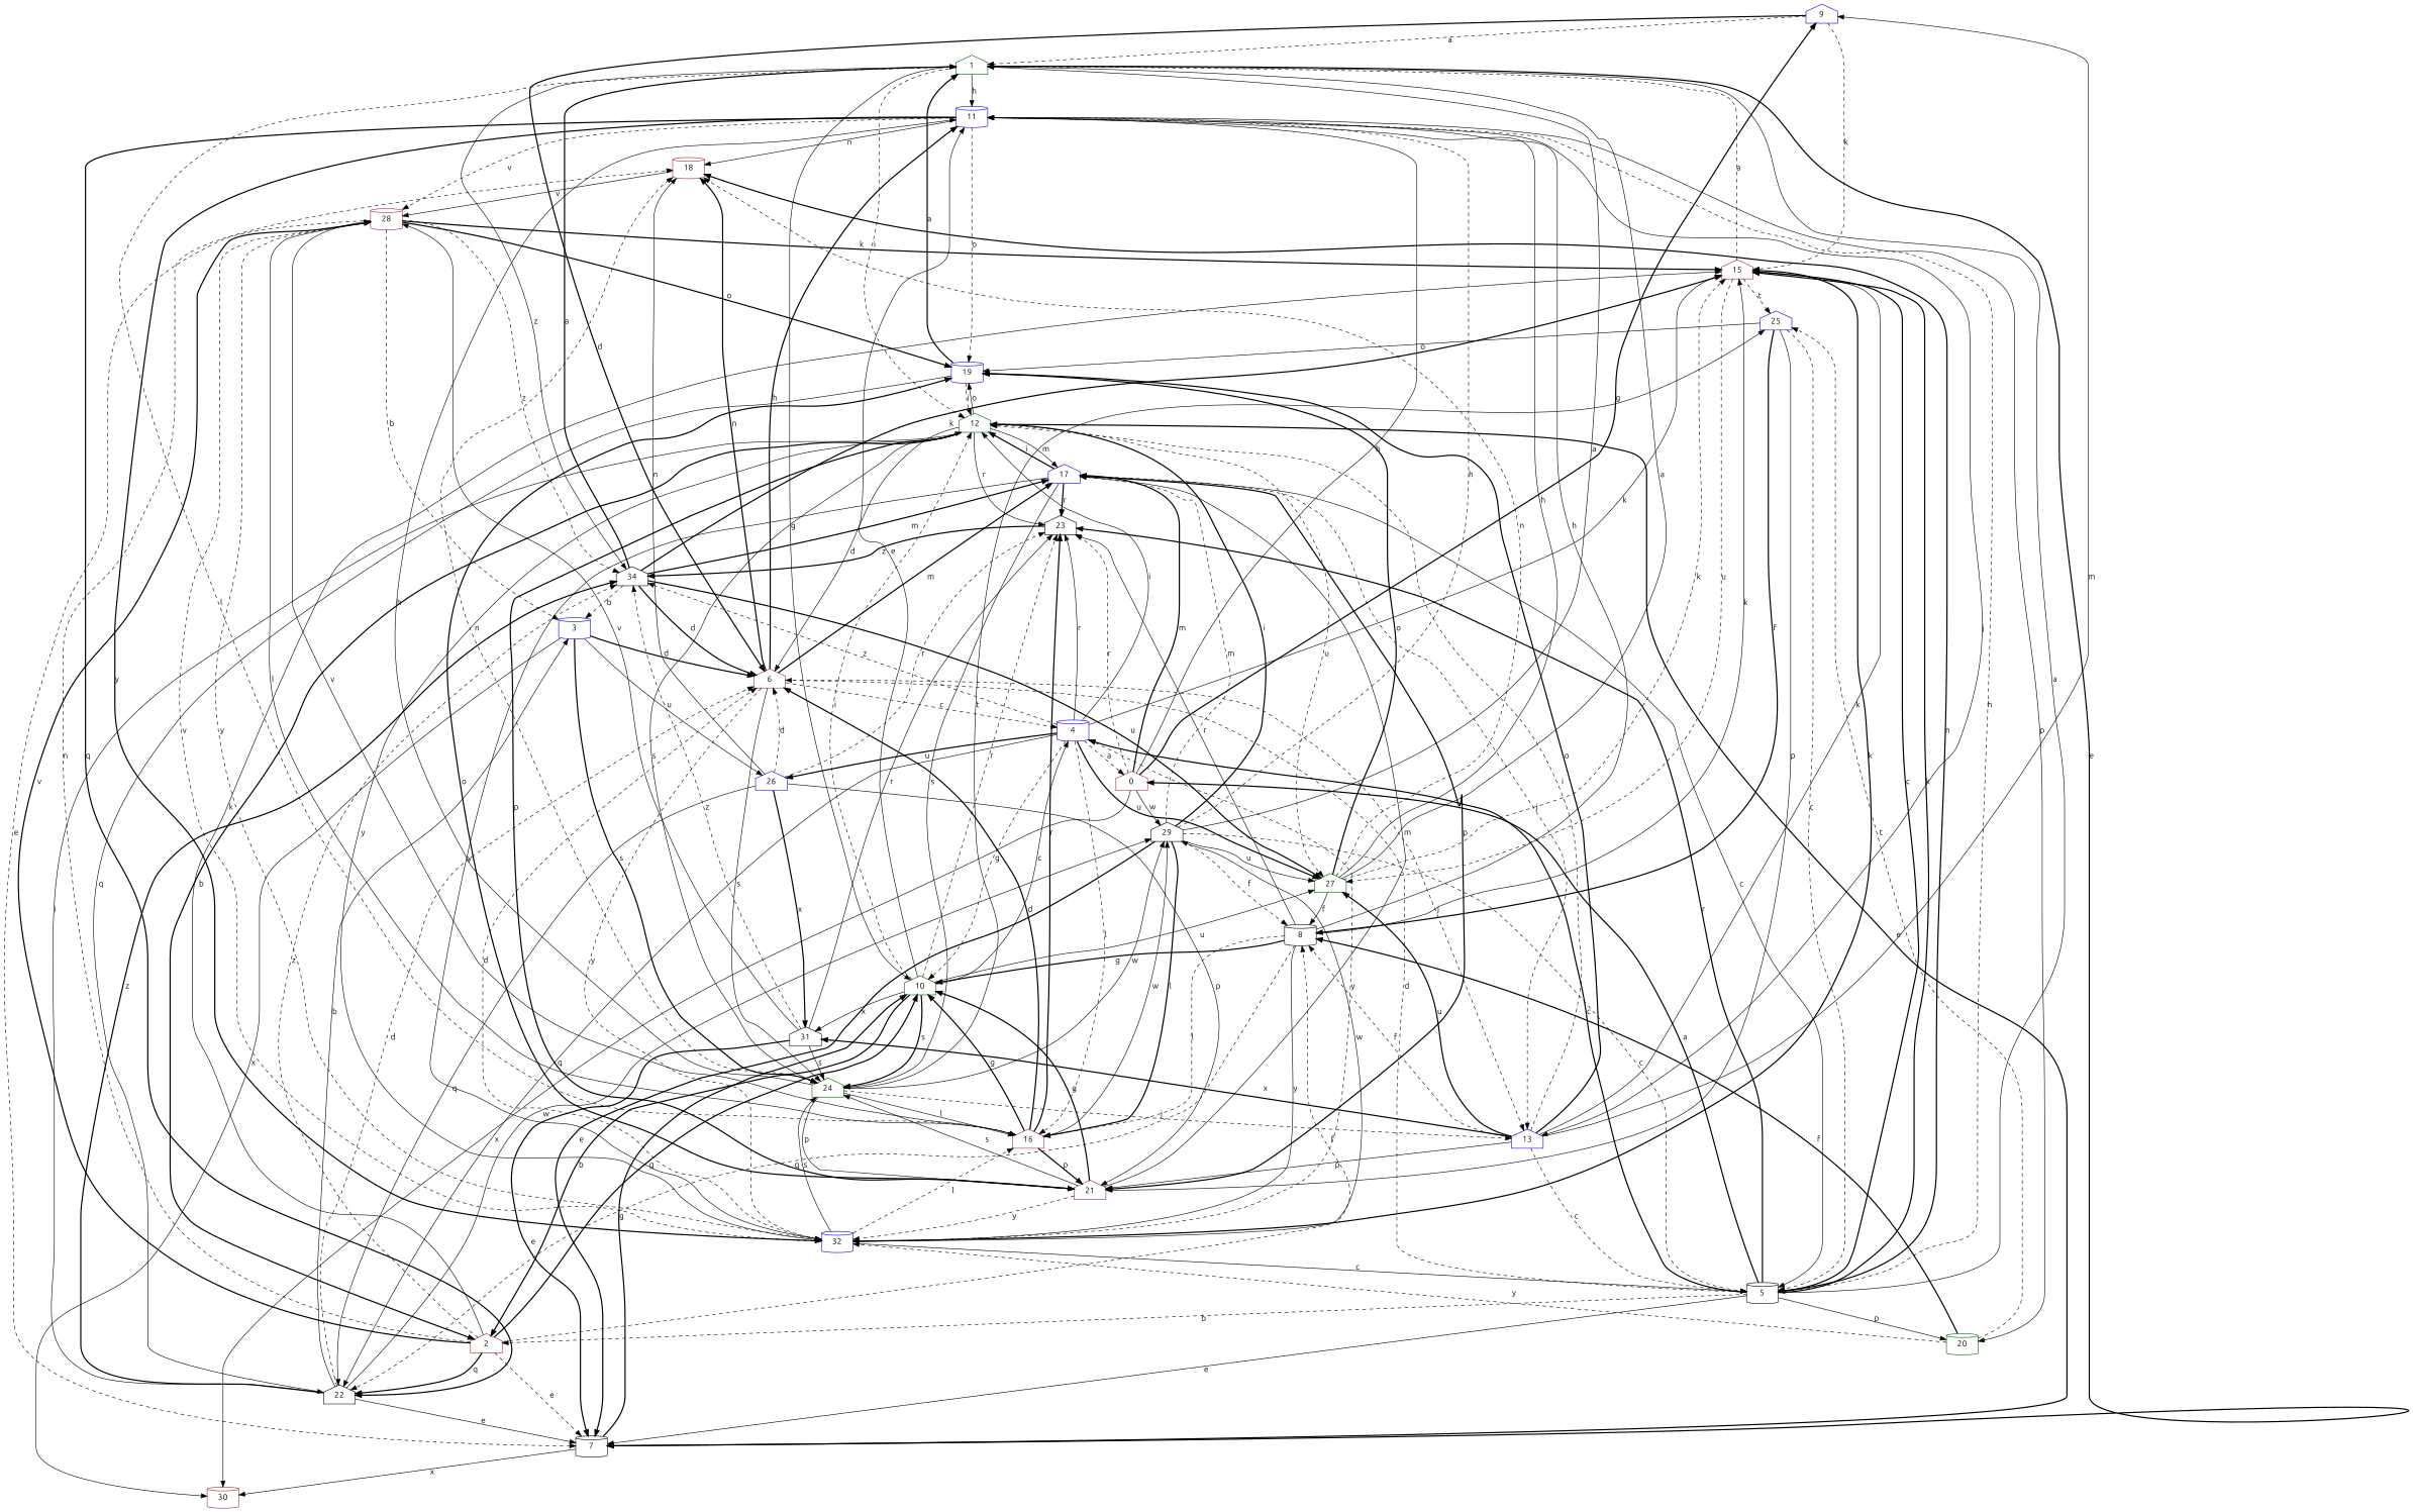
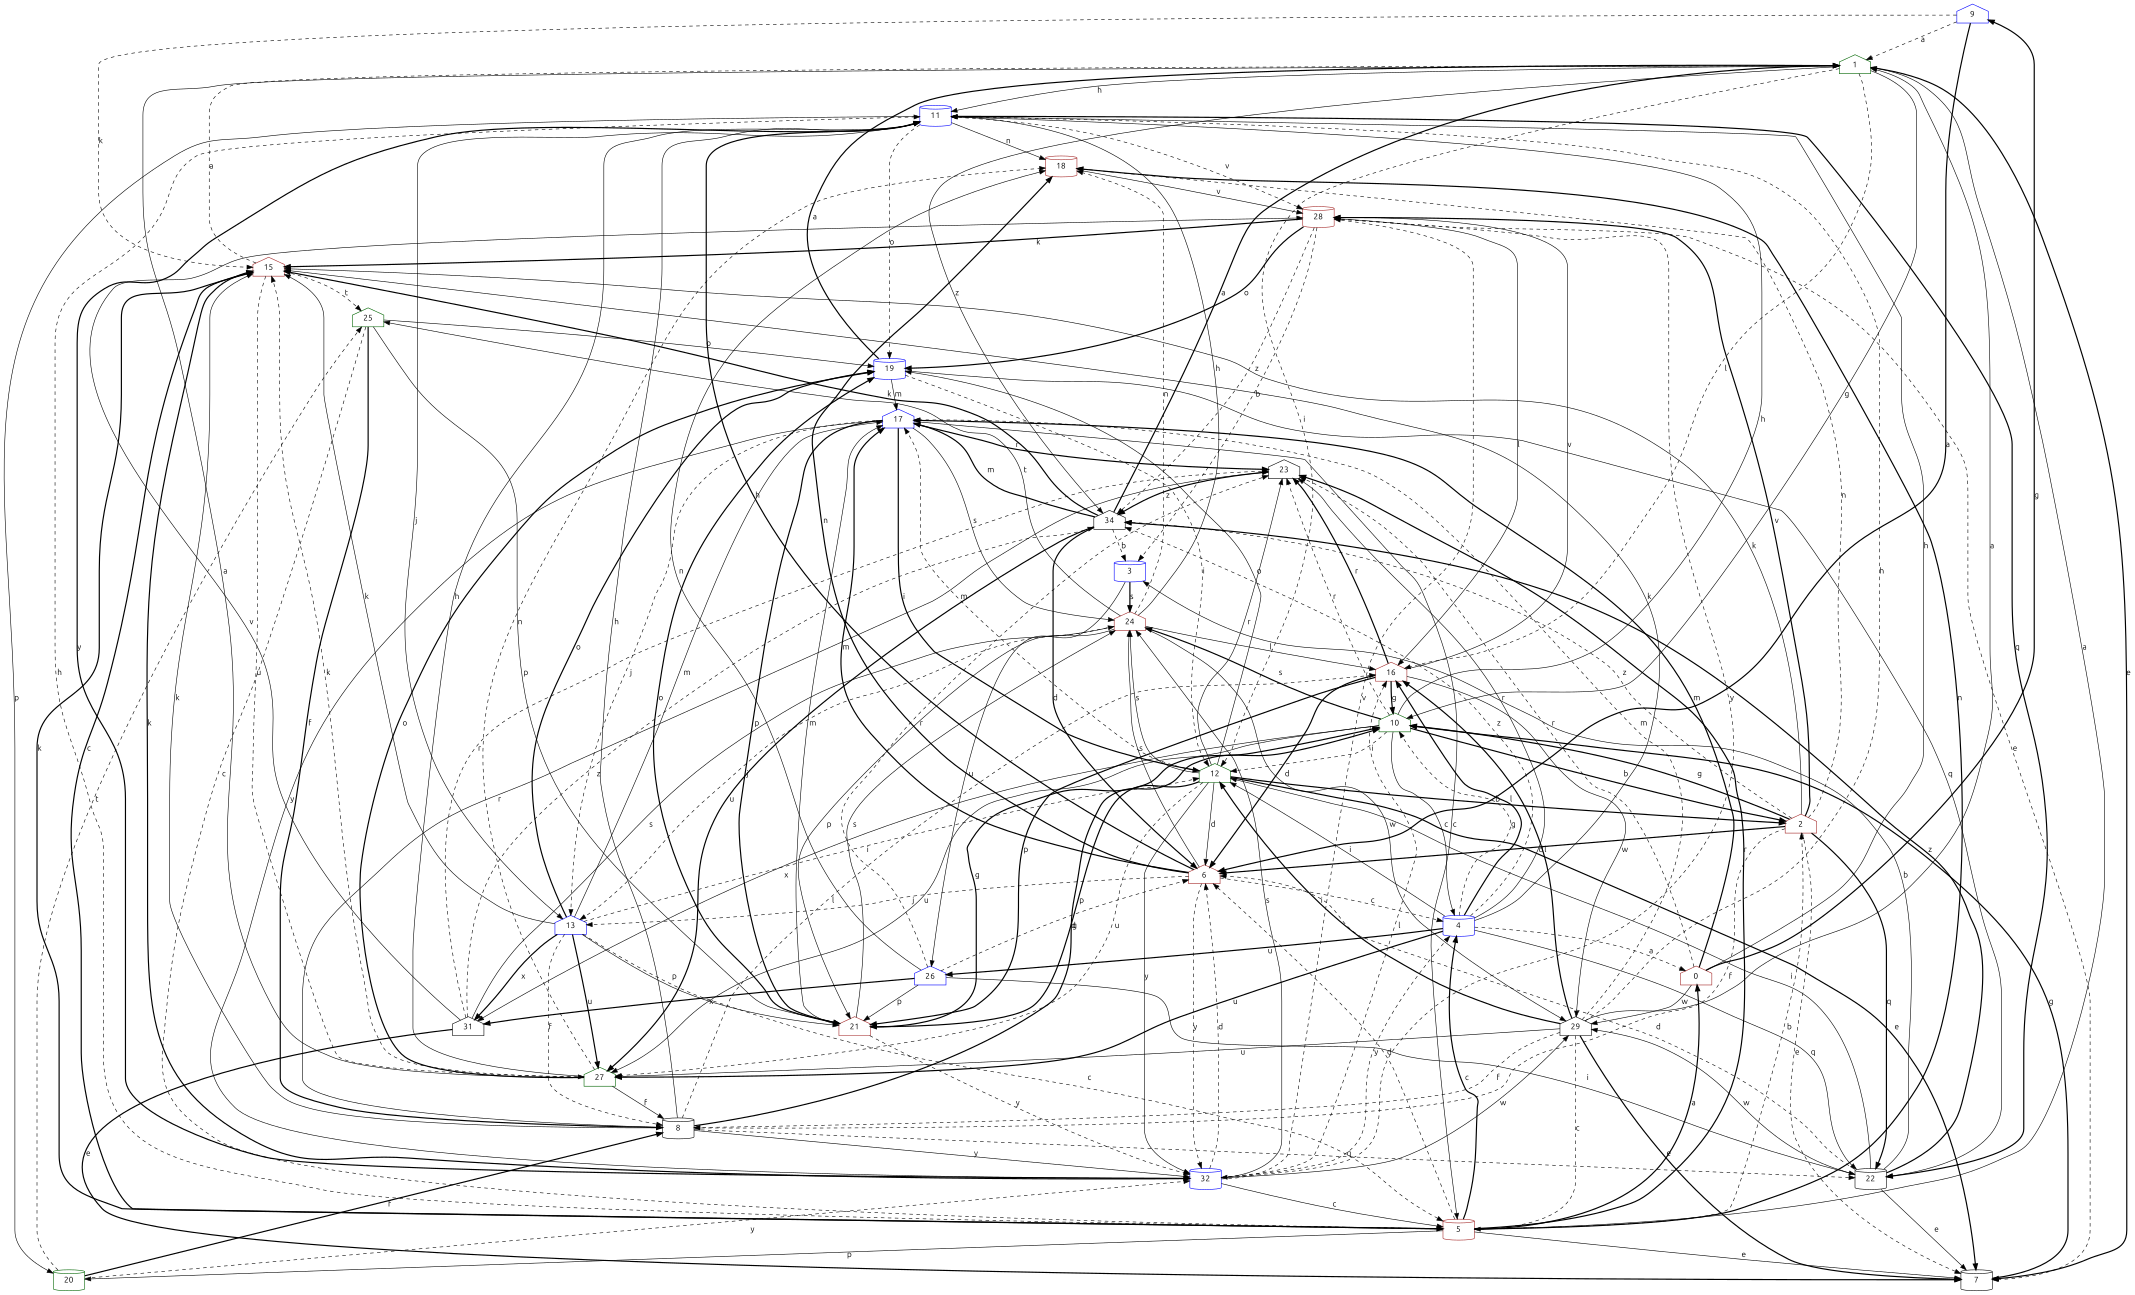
  strict digraph {
    fontname=Ubuntu
    node [color=blue fontname=Ubuntu shape=house]
    edge [fontname=Ubuntu style=solid]
    9
    0 [color=brown]
    11 [shape=cylinder]
    17
    23 [color=black]
    29 [color=black]
-   30 [color=brown shape=cylinder]
    1 [color=darkgreen]
    6 [color=brown]
    15 [color=brown]
    18 [color=brown shape=cylinder]
-   22 [color=black]
+   22 [color=black shape=cylinder]
    28 [color=brown shape=cylinder]
    32 [shape=cylinder]
    20 [color=darkgreen shape=cylinder]
    13
    19 [shape=cylinder]
    12 [color=darkgreen]
-   24 [color=darkgreen]
-   5 [color=black shape=cylinder]
+   24 [color=brown]
+   5 [color=brown shape=cylinder]
    21 [color=brown]
    34 [color=black]
    7 [color=black shape=cylinder]
    16 [color=brown]
    8 [color=black shape=cylinder]
    27 [color=darkgreen]
    10 [color=darkgreen]
    2 [color=brown]
    4 [shape=cylinder]
    31 [color=black]
    3 [shape=cylinder]
-   25
+   25 [color=darkgreen]
    26
    9 -> 1 [label=a style=dashed]
-   9 -> 6 [label=d style=bold]
+   9 -> 6 [label=a style=bold]
    9 -> 15 [label=k style=dashed]
    0 -> 9 [label=g style=bold]
    0 -> 11 [label=h]
    0 -> 17 [label=m style=bold]
    0 -> 23 [label=r style=dashed]
    0 -> 29 [label=w]
-   0 -> 30 [label=x]
    11 -> 18 [label=n]
    11 -> 22 [label=q style=bold]
    11 -> 28 [label=v style=dashed]
    11 -> 32 [label=y style=bold]
    11 -> 20 [label=p]
    11 -> 13 [label=j]
    11 -> 19 [label=o style=dashed]
    17 -> 23 [label=r style=bold]
    17 -> 32 [label=y]
    17 -> 13 [label=j style=dashed]
    17 -> 12 [label=i style=bold]
    17 -> 24 [label=s]
    17 -> 5 [label=c]
    17 -> 21 [label=p style=bold]
    23 -> 34 [label=z style=bold]
    29 -> 11 [label=h style=dashed]
    29 -> 17 [label=m style=dashed]
    29 -> 1 [label=a]
    29 -> 12 [label=i style=bold]
    29 -> 5 [label=c style=dashed]
    29 -> 7 [label=e style=bold]
    29 -> 16 [label=l style=bold]
    29 -> 8 [label=f style=dashed]
    29 -> 27 [label=u]
    1 -> 11 [label=h]
    1 -> 12 [label=i style=dashed]
    1 -> 34 [label=z]
    1 -> 7 [label=e style=bold]
    1 -> 16 [label=l style=dashed]
    1 -> 10 [label=g]
    6 -> 11 [label=h style=bold]
    6 -> 17 [label=m style=bold]
    6 -> 18 [label=n style=bold]
    6 -> 32 [label=y style=dashed]
    6 -> 13 [label=j style=dashed]
    6 -> 24 [label=s]
    6 -> 4 [label=c style=dashed]
    15 -> 1 [label=a style=dashed]
    15 -> 5 [label=c style=bold]
    15 -> 27 [label=u style=dashed]
    15 -> 25 [label=t style=dashed]
    18 -> 28 [label=v]
    22 -> 29 [label=w]
    22 -> 6 [label=d style=dashed]
    22 -> 12 [label=i]
    22 -> 34 [label=z style=bold]
    22 -> 7 [label=e]
    22 -> 3 [label=b]
    28 -> 15 [label=k style=bold]
    28 -> 32 [label=y style=dashed]
    28 -> 19 [label=o style=bold]
    28 -> 34 [label=z style=dashed]
    28 -> 7 [label=e style=dashed]
    28 -> 16 [label=l]
    28 -> 3 [label=b style=dashed]
    32 -> 29 [label=w]
    32 -> 6 [label=d style=dashed]
    32 -> 15 [label=k style=bold]
    32 -> 28 [label=v style=dashed]
    32 -> 24 [label=s]
    32 -> 5 [label=c]
    32 -> 16 [label=l style=dashed]
    20 -> 32 [label=y style=dashed]
    20 -> 8 [label=f style=bold]
    20 -> 25 [label=t style=dashed]
-   13 -> 9 [label=m]
+   13 -> 17 [label=m]
    13 -> 15 [label=k]
    13 -> 19 [label=o style=bold]
    13 -> 12 [label=i style=dashed]
    13 -> 5 [label=c style=dashed]
    13 -> 21 [label=p]
    13 -> 8 [label=f style=dashed]
    13 -> 27 [label=u style=bold]
    13 -> 31 [label=x style=bold]
+   19 -> 17 [label=m]
    19 -> 1 [label=a style=bold]
    19 -> 22 [label=q]
    19 -> 12 [label=i style=dashed]
-   12 -> 17 [label=m]
+   12 -> 17 [label=m style=dashed]
    12 -> 23 [label=r]
    12 -> 6 [label=d]
    12 -> 32 [label=y]
    12 -> 19 [label=o]
    12 -> 24 [label=s]
    12 -> 21 [label=p style=bold]
    12 -> 7 [label=e style=bold]
    12 -> 27 [label=u style=dashed]
    12 -> 2 [label=b style=bold]
    24 -> 11 [label=h]
    24 -> 29 [label=w]
    24 -> 18 [label=n style=dashed]
    24 -> 13 [label=j style=dashed]
    24 -> 21 [label=p]
    24 -> 16 [label=l]
    24 -> 25 [label=t]
    5 -> 0 [label=a style=bold]
    5 -> 11 [label=h style=dashed]
    5 -> 23 [label=r style=bold]
    5 -> 1 [label=a]
    5 -> 6 [label=d style=dashed]
    5 -> 15 [label=k style=bold]
    5 -> 18 [label=n style=bold]
    5 -> 20 [label=p]
    5 -> 7 [label=e]
    5 -> 2 [label=b style=dashed]
    5 -> 4 [label=c style=bold]
    21 -> 17 [label=m]
    21 -> 32 [label=y style=dashed]
    21 -> 19 [label=o style=bold]
    21 -> 24 [label=s]
    21 -> 10 [label=g style=bold]
    34 -> 17 [label=m style=bold]
    34 -> 1 [label=a style=bold]
    34 -> 6 [label=d style=bold]
    34 -> 15 [label=k style=bold]
    34 -> 27 [label=u style=bold]
    34 -> 3 [label=b style=dashed]
-   7 -> 30 [label=x]
    7 -> 10 [label=g style=bold]
    16 -> 23 [label=r style=bold]
    16 -> 29 [label=w]
    16 -> 6 [label=d style=bold]
    16 -> 28 [label=v]
    16 -> 21 [label=p style=bold]
    16 -> 10 [label=g style=bold]
    8 -> 11 [label=h]
    8 -> 23 [label=r]
    8 -> 15 [label=k]
    8 -> 22 [label=q style=dashed]
    8 -> 32 [label=y]
    8 -> 16 [label=l style=dashed]
    8 -> 10 [label=g style=bold]
    27 -> 11 [label=h]
    27 -> 1 [label=a]
    27 -> 15 [label=k style=dashed]
    27 -> 18 [label=n style=dashed]
    27 -> 19 [label=o style=bold]
    27 -> 8 [label=f]
-   10 -> 11 [label=e]
+   10 -> 11 [label=h]
    10 -> 23 [label=r style=dashed]
    10 -> 12 [label=i style=dashed]
    10 -> 24 [label=s style=bold]
    10 -> 27 [label=u]
    10 -> 2 [label=b style=bold]
    10 -> 4 [label=c]
    10 -> 31 [label=x]
-   3 -> 6 [label=d style=bold]
+   2 -> 6 [label=d style=bold]
    2 -> 15 [label=k]
    2 -> 18 [label=n style=dashed]
    2 -> 22 [label=q style=bold]
    2 -> 28 [label=v style=bold]
    2 -> 34 [label=z style=dashed]
    2 -> 7 [label=e style=dashed]
    2 -> 8 [label=f style=dashed]
    2 -> 10 [label=g style=bold]
    4 -> 0 [label=a style=dashed]
    4 -> 23 [label=r]
    4 -> 15 [label=k]
    4 -> 22 [label=q]
-   4 -> 32 [label=y style=dashed]
+   32 -> 4 [label=y style=dashed]
    4 -> 12 [label=i]
    4 -> 34 [label=z style=dashed]
-   4 -> 16 [label=l style=dashed]
+   4 -> 16 [label=l style=bold]
    4 -> 27 [label=u style=bold]
    4 -> 10 [label=g style=dashed]
    4 -> 26 [label=u style=bold]
-   31 -> 23 [label=r]
+   31 -> 23 [label=r style=dashed]
    31 -> 28 [label=v]
    31 -> 24 [label=s]
    31 -> 34 [label=z style=dashed]
    31 -> 7 [label=e style=bold]
-   3 -> 30 [label=x]
    3 -> 24 [label=s style=bold]
    3 -> 26 [label=u]
    25 -> 19 [label=o]
    25 -> 5 [label=c style=dashed]
    25 -> 21 [label=p]
    25 -> 8 [label=f style=bold]
    26 -> 23 [label=r style=dashed]
    26 -> 6 [label=d style=dashed]
    26 -> 18 [label=n]
-   26 -> 22 [label=q]
+   26 -> 22 [label=i]
    26 -> 21 [label=p]
    26 -> 31 [label=x style=bold]
  }
